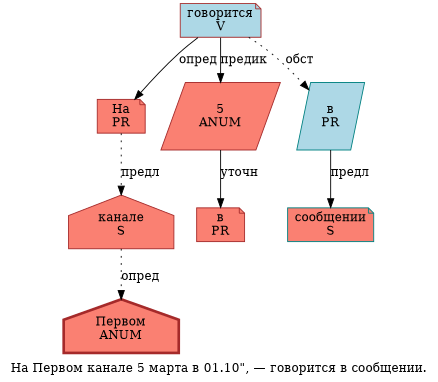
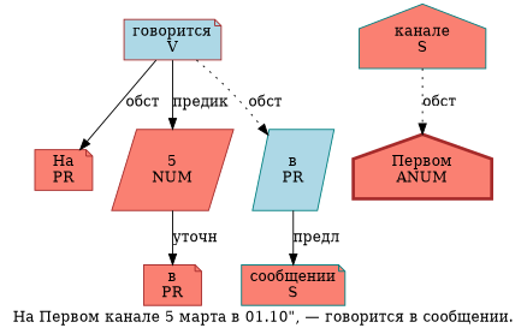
  digraph {
    label="На Первом канале 5 марта в 01.10\", — говорится в сообщении."
    node [color=brown fillcolor=salmon penwidth=1 shape=note style=filled]
    edge [style=solid]
    n1 [label="На\nPR"]
-   n2 [label="канале\nS" shape=house]
+   n2 [color=teal label="канале\nS" shape=house]
    n3 [label="Первом\nANUM" penwidth=3 shape=house]
-   n4 [label="5\nANUM" shape=parallelogram]
+   n4 [label="5\nNUM" shape=parallelogram]
    n5 [label="в\nPR"]
    n6 [fillcolor=lightblue label="говорится\nV"]
    n7 [color=teal fillcolor=lightblue label="в\nPR" shape=parallelogram]
    n8 [color=teal label="сообщении\nS"]
-   n1 -> n2 [label="предл" style=dotted]
-   n2 -> n3 [label="опред" style=dotted]
+   n2 -> n3 [label="обст" style=dotted]
    n4 -> n5 [label="уточн"]
-   n6 -> n1 [label="опред"]
+   n6 -> n1 [label="обст"]
    n6 -> n4 [label="предик"]
    n6 -> n7 [label="обст" style=dotted]
    n7 -> n8 [label="предл"]
  }
